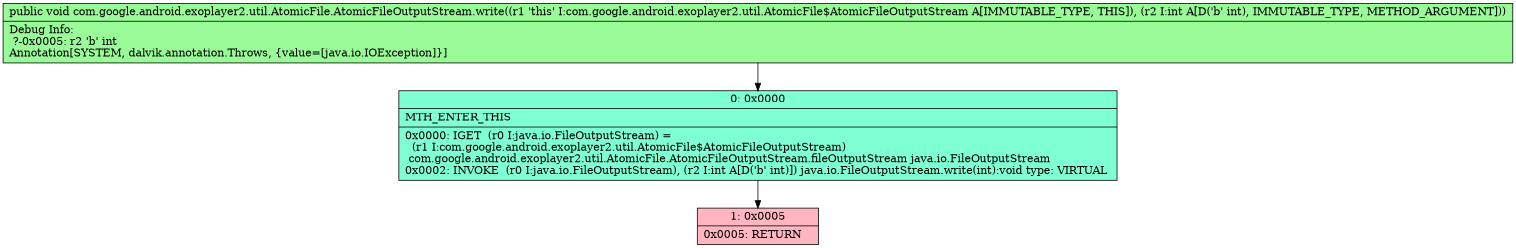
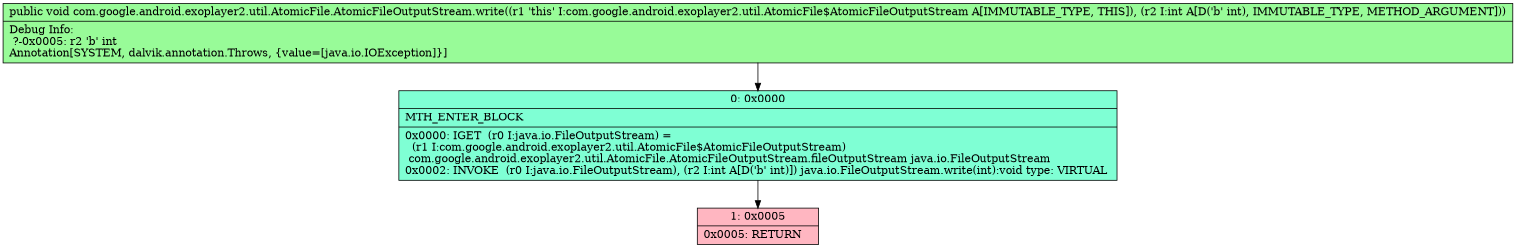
  digraph {
    node [shape=record style=filled]
-   n1 [label="{0\:\ 0x0000|MTH_ENTER_THIS\l|0x0000: IGET  (r0 I:java.io.FileOutputStream) = \l  (r1 I:com.google.android.exoplayer2.util.AtomicFile$AtomicFileOutputStream)\l com.google.android.exoplayer2.util.AtomicFile.AtomicFileOutputStream.fileOutputStream java.io.FileOutputStream \l0x0002: INVOKE  (r0 I:java.io.FileOutputStream), (r2 I:int A[D('b' int)]) java.io.FileOutputStream.write(int):void type: VIRTUAL \l}" fillcolor=aquamarine]
+   n1 [label="{0\:\ 0x0000|MTH_ENTER_BLOCK\l|0x0000: IGET  (r0 I:java.io.FileOutputStream) = \l  (r1 I:com.google.android.exoplayer2.util.AtomicFile$AtomicFileOutputStream)\l com.google.android.exoplayer2.util.AtomicFile.AtomicFileOutputStream.fileOutputStream java.io.FileOutputStream \l0x0002: INVOKE  (r0 I:java.io.FileOutputStream), (r2 I:int A[D('b' int)]) java.io.FileOutputStream.write(int):void type: VIRTUAL \l}" fillcolor=aquamarine]
    n2 [label="{1\:\ 0x0005|0x0005: RETURN   \l}" fillcolor=lightpink]
    n3 [label="{public void com.google.android.exoplayer2.util.AtomicFile.AtomicFileOutputStream.write((r1 'this' I:com.google.android.exoplayer2.util.AtomicFile$AtomicFileOutputStream A[IMMUTABLE_TYPE, THIS]), (r2 I:int A[D('b' int), IMMUTABLE_TYPE, METHOD_ARGUMENT]))  | Debug Info:\l  ?\-0x0005: r2 'b' int\lAnnotation[SYSTEM, dalvik.annotation.Throws, \{value=[java.io.IOException]\}]\l}" fillcolor=palegreen]
    n1 -> n2
    n3 -> n1
  }
